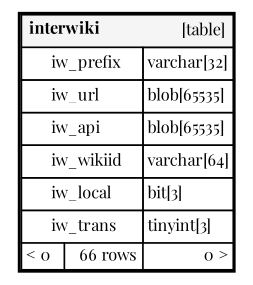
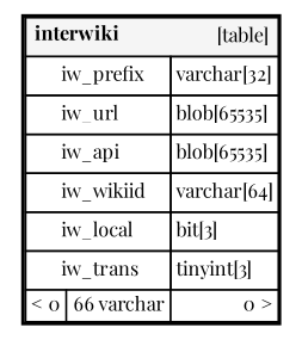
  digraph {
    bgcolor="#ffffff"
    fontname="Playfair Display"
    fontsize=11
    nodesep=0.18
    rankdir=TB
    ranksep=0.46
    ration=compress
-   n1 [fontname="Playfair Display" fontsize=11 label=<     <TABLE BORDER="2" CELLBORDER="1" CELLSPACING="0" BGCOLOR="#ffffff">       <TR><TD COLSPAN="4"  BGCOLOR="#f5f5f5"><TABLE BORDER="0" CELLSPACING="0"><TR><TD ALIGN="LEFT"><B>interwiki</B></TD><TD ALIGN="RIGHT">[table]</TD></TR></TABLE></TD></TR>       <TR><TD PORT="iw_prefix" COLSPAN="2" BGCOLOR="#ffffff" ALIGN="LEFT"><TABLE BORDER="0" CELLSPACING="0" ALIGN="LEFT"><TR ALIGN="LEFT"><TD ALIGN="LEFT" FIXEDSIZE="TRUE" WIDTH="15" HEIGHT="16"></TD><TD ALIGN="LEFT" FIXEDSIZE="TRUE" WIDTH="61" HEIGHT="16">iw_prefix</TD></TR></TABLE></TD><TD PORT="iw_prefix.type" ALIGN="LEFT">varchar[32]</TD></TR>       <TR><TD PORT="iw_url" COLSPAN="2" ALIGN="LEFT"><TABLE BORDER="0" CELLSPACING="0" ALIGN="LEFT"><TR ALIGN="LEFT"><TD ALIGN="LEFT" FIXEDSIZE="TRUE" WIDTH="15" HEIGHT="16"></TD><TD ALIGN="LEFT" FIXEDSIZE="TRUE" WIDTH="61" HEIGHT="16">iw_url</TD></TR></TABLE></TD><TD PORT="iw_url.type" ALIGN="LEFT">blob[65535]</TD></TR>       <TR><TD PORT="iw_api" COLSPAN="2" ALIGN="LEFT"><TABLE BORDER="0" CELLSPACING="0" ALIGN="LEFT"><TR ALIGN="LEFT"><TD ALIGN="LEFT" FIXEDSIZE="TRUE" WIDTH="15" HEIGHT="16"></TD><TD ALIGN="LEFT" FIXEDSIZE="TRUE" WIDTH="61" HEIGHT="16">iw_api</TD></TR></TABLE></TD><TD PORT="iw_api.type" ALIGN="LEFT">blob[65535]</TD></TR>       <TR><TD PORT="iw_wikiid" COLSPAN="2" ALIGN="LEFT"><TABLE BORDER="0" CELLSPACING="0" ALIGN="LEFT"><TR ALIGN="LEFT"><TD ALIGN="LEFT" FIXEDSIZE="TRUE" WIDTH="15" HEIGHT="16"></TD><TD ALIGN="LEFT" FIXEDSIZE="TRUE" WIDTH="61" HEIGHT="16">iw_wikiid</TD></TR></TABLE></TD><TD PORT="iw_wikiid.type" ALIGN="LEFT">varchar[64]</TD></TR>       <TR><TD PORT="iw_local" COLSPAN="2" ALIGN="LEFT"><TABLE BORDER="0" CELLSPACING="0" ALIGN="LEFT"><TR ALIGN="LEFT"><TD ALIGN="LEFT" FIXEDSIZE="TRUE" WIDTH="15" HEIGHT="16"></TD><TD ALIGN="LEFT" FIXEDSIZE="TRUE" WIDTH="61" HEIGHT="16">iw_local</TD></TR></TABLE></TD><TD PORT="iw_local.type" ALIGN="LEFT">bit[3]</TD></TR>       <TR><TD PORT="iw_trans" COLSPAN="2" ALIGN="LEFT"><TABLE BORDER="0" CELLSPACING="0" ALIGN="LEFT"><TR ALIGN="LEFT"><TD ALIGN="LEFT" FIXEDSIZE="TRUE" WIDTH="15" HEIGHT="16"></TD><TD ALIGN="LEFT" FIXEDSIZE="TRUE" WIDTH="61" HEIGHT="16">iw_trans</TD></TR></TABLE></TD><TD PORT="iw_trans.type" ALIGN="LEFT">tinyint[3]</TD></TR>       <TR><TD ALIGN="LEFT" BGCOLOR="#ffffff">&lt; 0</TD><TD ALIGN="RIGHT" BGCOLOR="#ffffff">66 rows</TD><TD ALIGN="RIGHT" BGCOLOR="#ffffff">0 &gt;</TD></TR>     </TABLE>> shape=plaintext]
+   n1 [fontname="Playfair Display" fontsize=11 label=<     <TABLE BORDER="2" CELLBORDER="1" CELLSPACING="0" BGCOLOR="#ffffff">       <TR><TD COLSPAN="4"  BGCOLOR="#f5f5f5"><TABLE BORDER="0" CELLSPACING="0"><TR><TD ALIGN="LEFT"><B>interwiki</B></TD><TD ALIGN="RIGHT">[table]</TD></TR></TABLE></TD></TR>       <TR><TD PORT="iw_prefix" COLSPAN="2" BGCOLOR="#ffffff" ALIGN="LEFT"><TABLE BORDER="0" CELLSPACING="0" ALIGN="LEFT"><TR ALIGN="LEFT"><TD ALIGN="LEFT" FIXEDSIZE="TRUE" WIDTH="15" HEIGHT="16"></TD><TD ALIGN="LEFT" FIXEDSIZE="TRUE" WIDTH="61" HEIGHT="16">iw_prefix</TD></TR></TABLE></TD><TD PORT="iw_prefix.type" ALIGN="LEFT">varchar[32]</TD></TR>       <TR><TD PORT="iw_url" COLSPAN="2" ALIGN="LEFT"><TABLE BORDER="0" CELLSPACING="0" ALIGN="LEFT"><TR ALIGN="LEFT"><TD ALIGN="LEFT" FIXEDSIZE="TRUE" WIDTH="15" HEIGHT="16"></TD><TD ALIGN="LEFT" FIXEDSIZE="TRUE" WIDTH="61" HEIGHT="16">iw_url</TD></TR></TABLE></TD><TD PORT="iw_url.type" ALIGN="LEFT">blob[65535]</TD></TR>       <TR><TD PORT="iw_api" COLSPAN="2" ALIGN="LEFT"><TABLE BORDER="0" CELLSPACING="0" ALIGN="LEFT"><TR ALIGN="LEFT"><TD ALIGN="LEFT" FIXEDSIZE="TRUE" WIDTH="15" HEIGHT="16"></TD><TD ALIGN="LEFT" FIXEDSIZE="TRUE" WIDTH="61" HEIGHT="16">iw_api</TD></TR></TABLE></TD><TD PORT="iw_api.type" ALIGN="LEFT">blob[65535]</TD></TR>       <TR><TD PORT="iw_wikiid" COLSPAN="2" ALIGN="LEFT"><TABLE BORDER="0" CELLSPACING="0" ALIGN="LEFT"><TR ALIGN="LEFT"><TD ALIGN="LEFT" FIXEDSIZE="TRUE" WIDTH="15" HEIGHT="16"></TD><TD ALIGN="LEFT" FIXEDSIZE="TRUE" WIDTH="61" HEIGHT="16">iw_wikiid</TD></TR></TABLE></TD><TD PORT="iw_wikiid.type" ALIGN="LEFT">varchar[64]</TD></TR>       <TR><TD PORT="iw_local" COLSPAN="2" ALIGN="LEFT"><TABLE BORDER="0" CELLSPACING="0" ALIGN="LEFT"><TR ALIGN="LEFT"><TD ALIGN="LEFT" FIXEDSIZE="TRUE" WIDTH="15" HEIGHT="16"></TD><TD ALIGN="LEFT" FIXEDSIZE="TRUE" WIDTH="61" HEIGHT="16">iw_local</TD></TR></TABLE></TD><TD PORT="iw_local.type" ALIGN="LEFT">bit[3]</TD></TR>       <TR><TD PORT="iw_trans" COLSPAN="2" ALIGN="LEFT"><TABLE BORDER="0" CELLSPACING="0" ALIGN="LEFT"><TR ALIGN="LEFT"><TD ALIGN="LEFT" FIXEDSIZE="TRUE" WIDTH="15" HEIGHT="16"></TD><TD ALIGN="LEFT" FIXEDSIZE="TRUE" WIDTH="61" HEIGHT="16">iw_trans</TD></TR></TABLE></TD><TD PORT="iw_trans.type" ALIGN="LEFT">tinyint[3]</TD></TR>       <TR><TD ALIGN="LEFT" BGCOLOR="#ffffff">&lt; 0</TD><TD ALIGN="RIGHT" BGCOLOR="#ffffff">66 varchar</TD><TD ALIGN="RIGHT" BGCOLOR="#ffffff">0 &gt;</TD></TR>     </TABLE>> shape=plaintext]
  }
